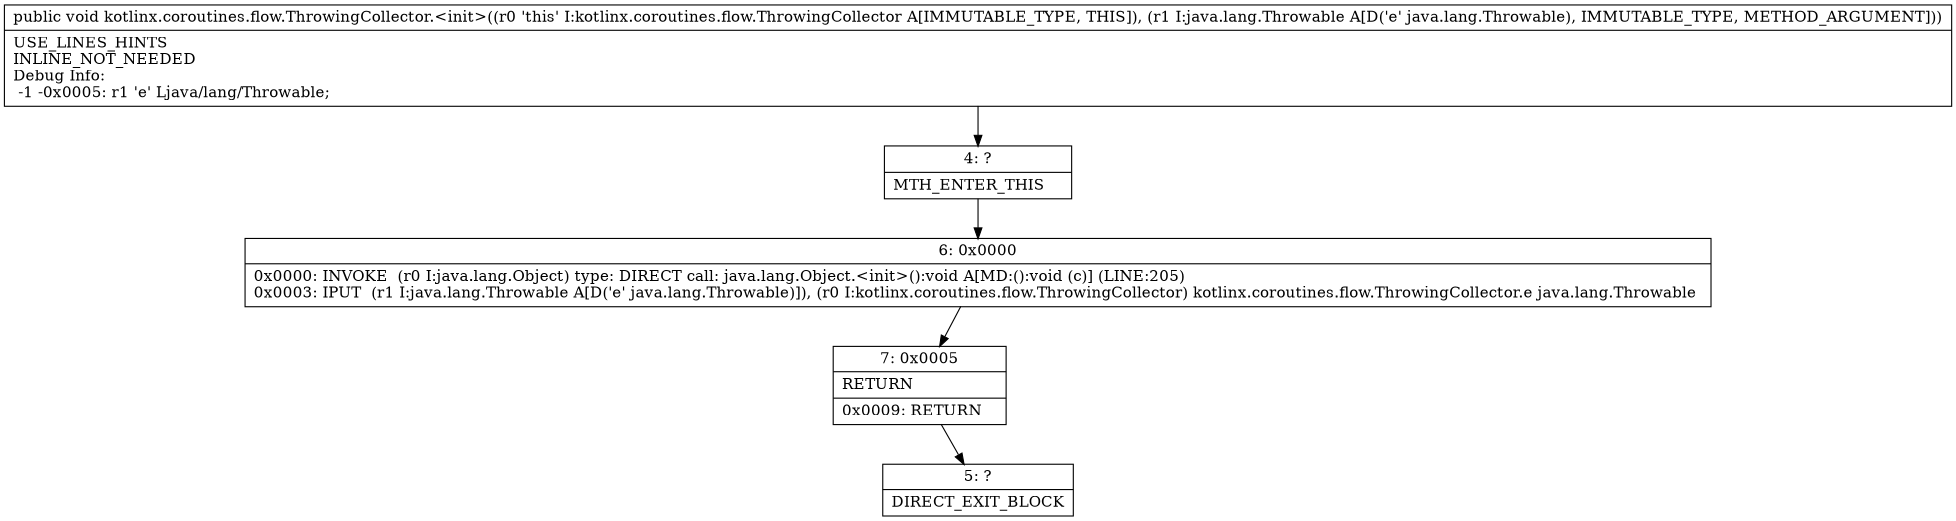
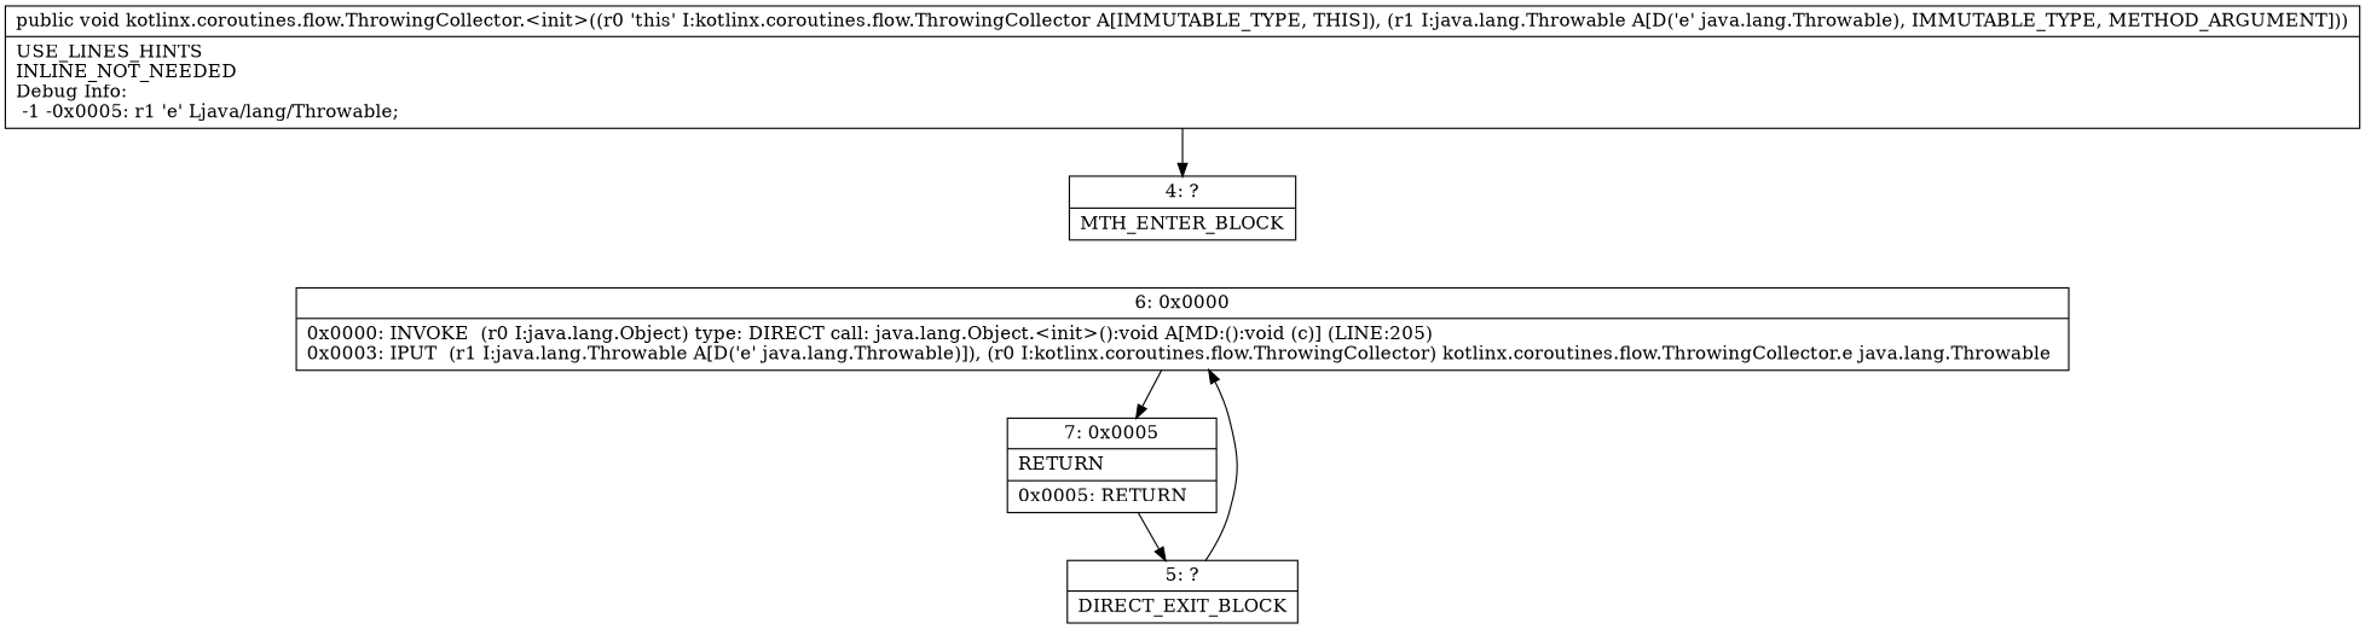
  digraph {
    node [shape=record]
-   n1 [label="{4\:\ ?|MTH_ENTER_THIS\l}"]
+   n1 [label="{4\:\ ?|MTH_ENTER_BLOCK\l}"]
    n2 [label="{6\:\ 0x0000|0x0000: INVOKE  (r0 I:java.lang.Object) type: DIRECT call: java.lang.Object.\<init\>():void A[MD:():void (c)] (LINE:205)\l0x0003: IPUT  (r1 I:java.lang.Throwable A[D('e' java.lang.Throwable)]), (r0 I:kotlinx.coroutines.flow.ThrowingCollector) kotlinx.coroutines.flow.ThrowingCollector.e java.lang.Throwable \l}"]
-   n3 [label="{7\:\ 0x0005|RETURN\l|0x0009: RETURN   \l}"]
+   n3 [label="{7\:\ 0x0005|RETURN\l|0x0005: RETURN   \l}"]
    n4 [label="{5\:\ ?|DIRECT_EXIT_BLOCK\l}"]
    n5 [label="{public void kotlinx.coroutines.flow.ThrowingCollector.\<init\>((r0 'this' I:kotlinx.coroutines.flow.ThrowingCollector A[IMMUTABLE_TYPE, THIS]), (r1 I:java.lang.Throwable A[D('e' java.lang.Throwable), IMMUTABLE_TYPE, METHOD_ARGUMENT]))  | USE_LINES_HINTS\lINLINE_NOT_NEEDED\lDebug Info:\l  \-1 \-0x0005: r1 'e' Ljava\/lang\/Throwable;\l}"]
-   n1 -> n2
+   n4 -> n2
    n2 -> n3
    n3 -> n4
    n5 -> n1
  }
